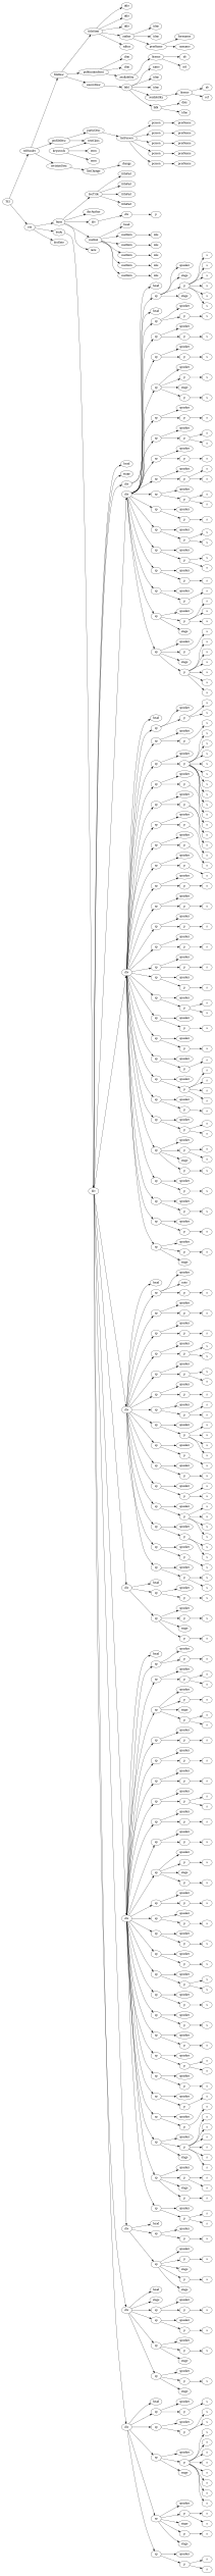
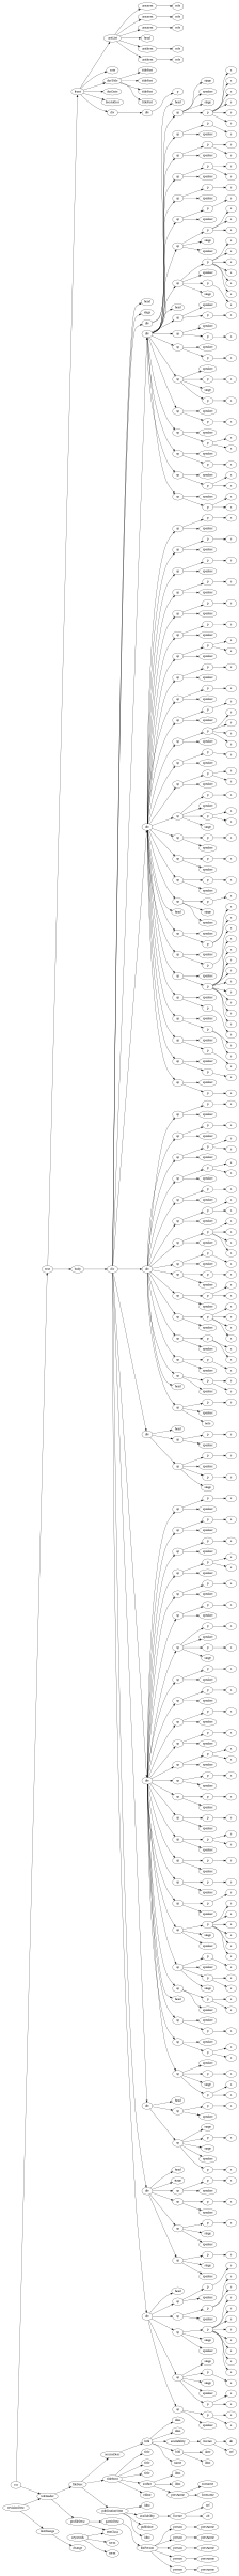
  digraph {
    fontname=Merriweather
    rankdir=LR
    node [fontname=Merriweather]
    edge [fontname=Merriweather]
    n1 [label=TEI]
    n2 [label=teiHeader]
    n3 [label=text]
    n4 [label=fileDesc]
    n5 [label=profileDesc]
    n6 [label=revisionDesc]
    n7 [label=front]
    n8 [label=body]
    n9 [label=titleStmt]
    n10 [label=publicationStmt]
    n11 [label=sourceDesc]
    n12 [label=particDesc]
    n13 [label=textClass]
    n14 [label=listChange]
    n15 [label=title]
    n16 [label=title]
    n17 [label=title]
    n18 [label=author]
    n19 [label=editor]
+   n20 [label=publisher]
    n21 [label=idno]
    n22 [label=idno]
    n23 [label=availability]
    n24 [label=bibl]
    n25 [label=idno]
    n26 [label=idno]
    n27 [label=persName]
    n28 [label=forename]
    n29 [label=surname]
    n30 [label=licence]
    n31 [label=ab]
    n32 [label=ref]
    n33 [label=name]
    n34 [label=idno]
    n35 [label=idno]
    n36 [label=availability]
    n37 [label=bibl]
    n38 [label=licence]
    n39 [label=date]
    n40 [label=idno]
    n41 [label=ab]
    n42 [label=ref]
    n43 [label=listPerson]
    n44 [label=person]
    n45 [label=person]
    n46 [label=person]
    n47 [label=person]
    n48 [label=person]
    n49 [label=persName]
    n50 [label=persName]
    n51 [label=persName]
    n52 [label=persName]
    n53 [label=persName]
    n54 [label=keywords]
    n55 [label=term]
    n56 [label=term]
    n57 [label=change]
    n58 [label=docTitle]
    n59 [label=docDate]
    n60 [label=docAuthor]
    n61 [label=div]
    n62 [label=castList]
    n63 [label=note]
    n64 [label=div]
    n65 [label=titlePart]
    n66 [label=titlePart]
    n67 [label=titlePart]
    n68 [label=titlePart]
    n69 [label=div]
    n70 [label=head]
    n71 [label=castItem]
    n72 [label=castItem]
    n73 [label=castItem]
    n74 [label=castItem]
    n75 [label=castItem]
    n76 [label=p]
    n77 [label=role]
    n78 [label=role]
    n79 [label=role]
    n80 [label=role]
    n81 [label=role]
    n82 [label=head]
    n83 [label=stage]
    n84 [label=div]
    n85 [label=div]
    n86 [label=div]
    n87 [label=div]
    n88 [label=div]
    n89 [label=div]
    n90 [label=div]
    n91 [label=div]
    n92 [label=div]
    n93 [label=head]
    n94 [label=sp]
    n95 [label=head]
    n96 [label=sp]
    n97 [label=sp]
    n98 [label=sp]
    n99 [label=sp]
    n100 [label=sp]
    n101 [label=sp]
    n102 [label=sp]
    n103 [label=sp]
    n104 [label=sp]
    n105 [label=sp]
    n106 [label=sp]
    n107 [label=sp]
    n108 [label=sp]
    n109 [label=sp]
    n110 [label=sp]
    n111 [label=sp]
    n112 [label=head]
    n113 [label=sp]
    n114 [label=sp]
    n115 [label=sp]
    n116 [label=sp]
    n117 [label=sp]
    n118 [label=sp]
    n119 [label=sp]
    n120 [label=sp]
    n121 [label=sp]
    n122 [label=sp]
    n123 [label=sp]
    n124 [label=sp]
    n125 [label=sp]
    n126 [label=sp]
    n127 [label=sp]
    n128 [label=sp]
    n129 [label=sp]
    n130 [label=sp]
    n131 [label=sp]
    n132 [label=sp]
    n133 [label=sp]
    n134 [label=sp]
    n135 [label=sp]
    n136 [label=sp]
    n137 [label=sp]
    n138 [label=sp]
    n139 [label=head]
    n140 [label=sp]
    n141 [label=sp]
    n142 [label=sp]
    n143 [label=sp]
    n144 [label=sp]
    n145 [label=sp]
    n146 [label=sp]
    n147 [label=sp]
    n148 [label=sp]
    n149 [label=sp]
    n150 [label=sp]
    n151 [label=sp]
    n152 [label=sp]
    n153 [label=sp]
    n154 [label=sp]
    n155 [label=head]
    n156 [label=sp]
    n157 [label=sp]
    n158 [label=head]
    n159 [label=sp]
    n160 [label=sp]
    n161 [label=sp]
    n162 [label=sp]
    n163 [label=sp]
    n164 [label=sp]
    n165 [label=sp]
    n166 [label=sp]
    n167 [label=sp]
    n168 [label=sp]
    n169 [label=sp]
    n170 [label=sp]
    n171 [label=sp]
    n172 [label=sp]
    n173 [label=sp]
    n174 [label=sp]
    n175 [label=sp]
    n176 [label=sp]
    n177 [label=sp]
    n178 [label=sp]
    n179 [label=sp]
    n180 [label=sp]
    n181 [label=sp]
    n182 [label=sp]
    n183 [label=sp]
    n184 [label=head]
    n185 [label=sp]
    n186 [label=sp]
    n187 [label=head]
    n188 [label=stage]
    n189 [label=sp]
    n190 [label=sp]
    n191 [label=sp]
    n192 [label=sp]
    n193 [label=head]
    n194 [label=sp]
    n195 [label=sp]
    n196 [label=sp]
    n197 [label=sp]
    n198 [label=sp]
    n199 [label=speaker]
    n200 [label=stage]
    n201 [label=p]
    n202 [label=stage]
    n203 [label=s]
    n204 [label=s]
    n205 [label=s]
    n206 [label=s]
    n207 [label=s]
    n208 [label=s]
    n209 [label=speaker]
    n210 [label=p]
    n211 [label=speaker]
    n212 [label=p]
    n213 [label=speaker]
    n214 [label=p]
    n215 [label=speaker]
    n216 [label=p]
    n217 [label=stage]
    n218 [label=p]
    n219 [label=speaker]
    n220 [label=p]
    n221 [label=speaker]
    n222 [label=p]
    n223 [label=speaker]
    n224 [label=p]
    n225 [label=speaker]
    n226 [label=p]
    n227 [label=speaker]
    n228 [label=p]
    n229 [label=speaker]
    n230 [label=p]
    n231 [label=speaker]
    n232 [label=p]
    n233 [label=speaker]
    n234 [label=p]
    n235 [label=speaker]
    n236 [label=p]
    n237 [label=speaker]
    n238 [label=p]
    n239 [label=speaker]
    n240 [label=p]
    n241 [label=stage]
    n242 [label=speaker]
    n243 [label=p]
    n244 [label=stage]
    n245 [label=p]
    n246 [label=s]
    n247 [label=s]
    n248 [label=s]
    n249 [label=s]
    n250 [label=s]
    n251 [label=s]
    n252 [label=s]
    n253 [label=s]
    n254 [label=s]
    n255 [label=s]
    n256 [label=s]
    n257 [label=s]
    n258 [label=s]
    n259 [label=s]
    n260 [label=s]
    n261 [label=s]
    n262 [label=s]
    n263 [label=s]
    n264 [label=s]
    n265 [label=s]
    n266 [label=s]
    n267 [label=s]
    n268 [label=s]
    n269 [label=s]
    n270 [label=s]
    n271 [label=s]
    n272 [label=s]
    n273 [label=s]
    n274 [label=s]
    n275 [label=s]
    n276 [label=speaker]
    n277 [label=p]
    n278 [label=speaker]
    n279 [label=p]
    n280 [label=speaker]
    n281 [label=p]
    n282 [label=speaker]
    n283 [label=p]
    n284 [label=speaker]
    n285 [label=p]
    n286 [label=speaker]
    n287 [label=p]
    n288 [label=speaker]
    n289 [label=p]
    n290 [label=speaker]
    n291 [label=p]
    n292 [label=speaker]
    n293 [label=p]
    n294 [label=speaker]
    n295 [label=p]
    n296 [label=speaker]
    n297 [label=p]
    n298 [label=speaker]
    n299 [label=p]
    n300 [label=speaker]
    n301 [label=p]
    n302 [label=speaker]
    n303 [label=p]
    n304 [label=speaker]
    n305 [label=p]
    n306 [label=speaker]
    n307 [label=p]
    n308 [label=speaker]
    n309 [label=p]
    n310 [label=speaker]
    n311 [label=p]
    n312 [label=speaker]
    n313 [label=p]
    n314 [label=speaker]
    n315 [label=p]
    n316 [label=speaker]
    n317 [label=p]
    n318 [label=speaker]
    n319 [label=p]
    n320 [label=stage]
    n321 [label=p]
    n322 [label=speaker]
    n323 [label=p]
    n324 [label=speaker]
    n325 [label=p]
    n326 [label=speaker]
    n327 [label=p]
    n328 [label=speaker]
    n329 [label=p]
    n330 [label=stage]
    n331 [label=s]
    n332 [label=s]
    n333 [label=s]
    n334 [label=s]
    n335 [label=s]
    n336 [label=s]
    n337 [label=s]
    n338 [label=s]
    n339 [label=s]
    n340 [label=s]
    n341 [label=s]
    n342 [label=s]
    n343 [label=s]
    n344 [label=s]
    n345 [label=s]
    n346 [label=s]
    n347 [label=s]
    n348 [label=s]
    n349 [label=s]
    n350 [label=s]
    n351 [label=s]
    n352 [label=s]
    n353 [label=s]
    n354 [label=s]
    n355 [label=s]
    n356 [label=s]
    n357 [label=s]
    n358 [label=s]
    n359 [label=s]
    n360 [label=s]
    n361 [label=s]
    n362 [label=s]
    n363 [label=s]
    n364 [label=s]
    n365 [label=s]
    n366 [label=s]
    n367 [label=s]
    n368 [label=s]
    n369 [label=s]
    n370 [label=s]
    n371 [label=s]
    n372 [label=s]
    n373 [label=s]
    n374 [label=speaker]
    n375 [label=note]
    n376 [label=p]
    n377 [label=speaker]
    n378 [label=p]
    n379 [label=speaker]
    n380 [label=p]
    n381 [label=speaker]
    n382 [label=p]
    n383 [label=speaker]
    n384 [label=p]
    n385 [label=speaker]
    n386 [label=p]
    n387 [label=speaker]
    n388 [label=p]
    n389 [label=speaker]
    n390 [label=p]
    n391 [label=speaker]
    n392 [label=p]
    n393 [label=speaker]
    n394 [label=p]
    n395 [label=speaker]
    n396 [label=p]
    n397 [label=speaker]
    n398 [label=p]
    n399 [label=speaker]
    n400 [label=p]
    n401 [label=speaker]
    n402 [label=p]
    n403 [label=speaker]
    n404 [label=p]
    n405 [label=s]
    n406 [label=s]
    n407 [label=s]
    n408 [label=s]
    n409 [label=s]
    n410 [label=s]
    n411 [label=s]
    n412 [label=s]
    n413 [label=s]
    n414 [label=s]
    n415 [label=s]
    n416 [label=s]
    n417 [label=s]
    n418 [label=s]
    n419 [label=s]
    n420 [label=s]
    n421 [label=s]
    n422 [label=s]
    n423 [label=s]
    n424 [label=s]
    n425 [label=s]
    n426 [label=s]
    n427 [label=s]
    n428 [label=s]
    n429 [label=s]
    n430 [label=s]
    n431 [label=s]
    n432 [label=speaker]
    n433 [label=p]
    n434 [label=speaker]
    n435 [label=p]
    n436 [label=stage]
    n437 [label=p]
    n438 [label=s]
    n439 [label=s]
    n440 [label=s]
    n441 [label=speaker]
    n442 [label=p]
    n443 [label=speaker]
    n444 [label=p]
    n445 [label=speaker]
    n446 [label=p]
    n447 [label=stage]
    n448 [label=p]
    n449 [label=speaker]
    n450 [label=p]
    n451 [label=speaker]
    n452 [label=p]
    n453 [label=speaker]
    n454 [label=p]
    n455 [label=speaker]
    n456 [label=p]
    n457 [label=speaker]
    n458 [label=p]
    n459 [label=speaker]
    n460 [label=p]
    n461 [label=speaker]
    n462 [label=p]
    n463 [label=stage]
    n464 [label=p]
    n465 [label=speaker]
    n466 [label=p]
    n467 [label=speaker]
    n468 [label=p]
    n469 [label=speaker]
    n470 [label=p]
    n471 [label=speaker]
    n472 [label=p]
    n473 [label=speaker]
    n474 [label=p]
    n475 [label=speaker]
    n476 [label=p]
    n477 [label=speaker]
    n478 [label=p]
    n479 [label=speaker]
    n480 [label=p]
    n481 [label=speaker]
    n482 [label=p]
    n483 [label=speaker]
    n484 [label=p]
    n485 [label=speaker]
    n486 [label=p]
    n487 [label=speaker]
    n488 [label=p]
    n489 [label=speaker]
    n490 [label=p]
    n491 [label=stage]
    n492 [label=speaker]
    n493 [label=p]
    n494 [label=stage]
    n495 [label=p]
    n496 [label=speaker]
    n497 [label=p]
    n498 [label=s]
    n499 [label=s]
    n500 [label=s]
    n501 [label=s]
    n502 [label=s]
    n503 [label=s]
    n504 [label=s]
    n505 [label=s]
    n506 [label=s]
    n507 [label=s]
    n508 [label=s]
    n509 [label=s]
    n510 [label=s]
    n511 [label=s]
    n512 [label=s]
    n513 [label=s]
    n514 [label=s]
    n515 [label=s]
    n516 [label=s]
    n517 [label=s]
    n518 [label=s]
    n519 [label=s]
    n520 [label=s]
    n521 [label=s]
    n522 [label=s]
    n523 [label=s]
    n524 [label=s]
    n525 [label=s]
    n526 [label=s]
    n527 [label=s]
    n528 [label=s]
    n529 [label=s]
    n530 [label=s]
    n531 [label=s]
    n532 [label=s]
    n533 [label=s]
    n534 [label=s]
    n535 [label=s]
    n536 [label=s]
    n537 [label=s]
    n538 [label=speaker]
    n539 [label=p]
    n540 [label=speaker]
    n541 [label=p]
    n542 [label=stage]
    n543 [label=p]
    n544 [label=stage]
    n545 [label=s]
    n546 [label=s]
    n547 [label=s]
    n548 [label=speaker]
    n549 [label=p]
    n550 [label=speaker]
    n551 [label=p]
    n552 [label=speaker]
    n553 [label=p]
    n554 [label=stage]
    n555 [label=speaker]
    n556 [label=p]
    n557 [label=stage]
    n558 [label=s]
    n559 [label=s]
    n560 [label=s]
    n561 [label=s]
    n562 [label=speaker]
    n563 [label=p]
    n564 [label=speaker]
    n565 [label=p]
    n566 [label=speaker]
    n567 [label=p]
    n568 [label=stage]
    n569 [label=speaker]
    n570 [label=p]
    n571 [label=stage]
    n572 [label=p]
    n573 [label=stage]
    n574 [label=speaker]
    n575 [label=p]
    n576 [label=s]
    n577 [label=s]
    n578 [label=s]
    n579 [label=s]
    n580 [label=s]
    n581 [label=s]
    n582 [label=s]
    n583 [label=s]
    n584 [label=s]
    n585 [label=s]
    n586 [label=s]
    n587 [label=s]
    n588 [label=s]
    n589 [label=s]
    n590 [label=s]
    n591 [label=s]
    n1 -> n2
    n1 -> n3
    n2 -> n4
    n2 -> n5
-   n2 -> n6
+   n6 -> n2
    n3 -> n7
    n3 -> n8
    n4 -> n9
    n4 -> n10
    n4 -> n11
    n5 -> n12
    n5 -> n13
    n6 -> n14
    n7 -> n58
-   n3 -> n59
+   n7 -> n59
    n7 -> n60
    n7 -> n61
    n7 -> n62
    n7 -> n63
    n8 -> n64
    n9 -> n15
    n9 -> n16
    n9 -> n17
    n9 -> n18
    n9 -> n19
+   n10 -> n20
    n10 -> n21
    n10 -> n22
    n10 -> n23
    n11 -> n24
    n12 -> n43
    n14 -> n57
    n18 -> n25
    n18 -> n26
    n18 -> n27
    n23 -> n30
    n24 -> n33
    n24 -> n34
    n24 -> n35
    n24 -> n36
    n24 -> n37
    n27 -> n28
    n27 -> n29
    n30 -> n31
    n30 -> n32
    n36 -> n38
    n37 -> n39
    n37 -> n40
    n38 -> n41
    n38 -> n42
    n43 -> n44
    n43 -> n45
    n43 -> n46
    n43 -> n47
    n43 -> n48
    n44 -> n49
    n45 -> n50
    n46 -> n51
    n47 -> n52
    n48 -> n53
    n54 -> n13
    n54 -> n55
    n54 -> n56
    n58 -> n65
    n58 -> n66
    n58 -> n67
    n58 -> n68
    n61 -> n69
    n62 -> n70
    n62 -> n71
    n62 -> n72
    n62 -> n73
    n62 -> n74
    n62 -> n75
    n64 -> n82
    n64 -> n83
    n64 -> n84
    n64 -> n85
    n64 -> n86
    n64 -> n87
    n64 -> n88
    n64 -> n89
    n64 -> n90
    n64 -> n91
    n64 -> n92
    n69 -> n76
    n71 -> n77
    n72 -> n78
    n73 -> n79
    n74 -> n80
    n75 -> n81
    n84 -> n93
    n84 -> n94
    n85 -> n95
    n85 -> n96
    n85 -> n97
    n85 -> n98
    n85 -> n99
    n85 -> n100
    n85 -> n101
    n85 -> n102
    n85 -> n103
    n85 -> n104
    n85 -> n105
    n85 -> n106
    n85 -> n107
    n85 -> n108
    n85 -> n109
    n85 -> n110
    n85 -> n111
    n86 -> n112
    n86 -> n113
    n86 -> n114
    n86 -> n115
    n86 -> n116
    n86 -> n117
    n86 -> n118
    n86 -> n119
    n86 -> n120
    n86 -> n121
    n86 -> n122
    n86 -> n123
    n86 -> n124
    n86 -> n125
    n86 -> n126
    n86 -> n127
    n86 -> n128
    n86 -> n129
    n86 -> n130
    n86 -> n131
    n86 -> n132
    n86 -> n133
    n86 -> n134
    n86 -> n135
    n86 -> n136
    n86 -> n137
    n86 -> n138
    n87 -> n139
    n87 -> n140
    n87 -> n141
    n87 -> n142
    n87 -> n143
    n87 -> n144
    n87 -> n145
    n87 -> n146
    n87 -> n147
    n87 -> n148
    n87 -> n149
    n87 -> n150
    n87 -> n151
    n87 -> n152
    n87 -> n153
    n87 -> n154
    n88 -> n155
    n88 -> n156
    n88 -> n157
    n89 -> n158
    n89 -> n159
    n89 -> n160
    n89 -> n161
    n89 -> n162
    n89 -> n163
    n89 -> n164
    n89 -> n165
    n89 -> n166
    n89 -> n167
    n89 -> n168
    n89 -> n169
    n89 -> n170
    n89 -> n171
    n89 -> n172
    n89 -> n173
    n89 -> n174
    n89 -> n175
    n89 -> n176
    n89 -> n177
    n89 -> n178
    n89 -> n179
    n89 -> n180
    n89 -> n181
    n89 -> n182
    n89 -> n183
    n90 -> n184
    n90 -> n185
    n90 -> n186
    n91 -> n187
    n91 -> n188
    n91 -> n189
    n91 -> n190
    n91 -> n191
    n91 -> n192
    n92 -> n193
    n92 -> n194
    n92 -> n195
    n92 -> n196
    n92 -> n197
    n92 -> n198
    n94 -> n199
    n94 -> n200
    n94 -> n201
    n94 -> n202
    n96 -> n209
    n96 -> n210
    n97 -> n211
    n97 -> n212
    n98 -> n213
    n98 -> n214
    n99 -> n215
    n99 -> n216
    n99 -> n217
    n99 -> n218
    n100 -> n219
    n100 -> n220
    n101 -> n221
    n101 -> n222
    n102 -> n223
    n102 -> n224
    n103 -> n225
    n103 -> n226
    n104 -> n227
    n104 -> n228
    n105 -> n229
    n105 -> n230
    n106 -> n231
    n106 -> n232
    n107 -> n233
    n107 -> n234
    n108 -> n235
    n108 -> n236
    n109 -> n237
    n109 -> n238
    n110 -> n239
    n110 -> n240
    n110 -> n241
    n111 -> n242
    n111 -> n243
    n111 -> n244
    n111 -> n245
    n113 -> n276
    n113 -> n277
    n114 -> n278
    n114 -> n279
    n115 -> n280
    n115 -> n281
    n116 -> n282
    n116 -> n283
    n117 -> n284
    n117 -> n285
    n118 -> n286
    n118 -> n287
    n119 -> n288
    n119 -> n289
    n120 -> n290
    n120 -> n291
    n121 -> n292
    n121 -> n293
    n122 -> n294
    n122 -> n295
    n123 -> n296
    n123 -> n297
    n124 -> n298
    n124 -> n299
    n125 -> n300
    n125 -> n301
    n126 -> n302
    n126 -> n303
    n127 -> n304
    n127 -> n305
    n128 -> n306
    n128 -> n307
    n129 -> n308
    n129 -> n309
    n130 -> n310
    n130 -> n311
    n131 -> n312
    n131 -> n313
    n132 -> n314
    n132 -> n315
    n133 -> n316
    n133 -> n317
    n134 -> n318
    n134 -> n319
    n134 -> n320
    n134 -> n321
    n135 -> n322
    n135 -> n323
    n136 -> n324
    n136 -> n325
    n137 -> n326
    n137 -> n327
    n138 -> n328
    n138 -> n329
    n138 -> n330
    n140 -> n374
    n140 -> n375
    n140 -> n376
    n141 -> n377
    n141 -> n378
    n142 -> n379
    n142 -> n380
    n143 -> n381
    n143 -> n382
    n144 -> n383
    n144 -> n384
    n145 -> n385
    n145 -> n386
    n146 -> n387
    n146 -> n388
    n147 -> n389
    n147 -> n390
    n148 -> n391
    n148 -> n392
    n149 -> n393
    n149 -> n394
    n150 -> n395
    n150 -> n396
    n151 -> n397
    n151 -> n398
    n152 -> n399
    n152 -> n400
    n153 -> n401
    n153 -> n402
    n154 -> n403
    n154 -> n404
    n156 -> n432
    n156 -> n433
    n157 -> n434
    n157 -> n435
    n157 -> n436
    n157 -> n437
    n159 -> n441
    n159 -> n442
    n160 -> n443
    n160 -> n444
    n161 -> n445
    n161 -> n446
    n161 -> n447
    n161 -> n448
    n162 -> n449
    n162 -> n450
    n163 -> n451
    n163 -> n452
    n164 -> n453
    n164 -> n454
    n165 -> n455
    n165 -> n456
    n166 -> n457
    n166 -> n458
    n167 -> n459
    n167 -> n460
    n168 -> n461
    n168 -> n462
    n168 -> n463
    n168 -> n464
    n169 -> n465
    n169 -> n466
    n170 -> n467
    n170 -> n468
    n171 -> n469
    n171 -> n470
    n172 -> n471
    n172 -> n472
    n173 -> n473
    n173 -> n474
    n174 -> n475
    n174 -> n476
    n175 -> n477
    n175 -> n478
    n176 -> n479
    n176 -> n480
    n177 -> n481
    n177 -> n482
    n178 -> n483
    n178 -> n484
    n179 -> n485
    n179 -> n486
    n180 -> n487
    n180 -> n488
    n181 -> n489
    n181 -> n490
    n181 -> n491
    n182 -> n492
    n182 -> n493
    n182 -> n494
    n182 -> n495
    n183 -> n496
    n183 -> n497
    n185 -> n538
    n185 -> n539
    n186 -> n540
    n186 -> n541
    n186 -> n542
    n186 -> n543
    n186 -> n544
    n189 -> n548
    n189 -> n549
    n190 -> n550
    n190 -> n551
    n191 -> n552
    n191 -> n553
    n191 -> n554
    n192 -> n555
    n192 -> n556
    n192 -> n557
    n194 -> n562
    n194 -> n563
    n195 -> n564
    n195 -> n565
    n196 -> n566
    n196 -> n567
    n196 -> n568
    n197 -> n569
    n197 -> n570
    n197 -> n571
    n197 -> n572
    n197 -> n573
    n198 -> n574
    n198 -> n575
    n201 -> n203
    n201 -> n204
    n201 -> n205
    n201 -> n206
    n201 -> n207
    n201 -> n208
    n210 -> n246
    n212 -> n247
    n214 -> n248
    n216 -> n249
    n218 -> n250
    n220 -> n251
    n222 -> n252
    n222 -> n253
    n224 -> n254
    n226 -> n255
    n226 -> n256
    n228 -> n257
    n228 -> n258
    n230 -> n259
    n232 -> n260
    n232 -> n261
    n234 -> n262
    n234 -> n263
    n236 -> n264
    n238 -> n265
    n240 -> n266
    n240 -> n267
    n240 -> n268
    n243 -> n269
    n245 -> n270
    n245 -> n271
    n245 -> n272
    n245 -> n273
    n245 -> n274
    n245 -> n275
    n277 -> n331
    n277 -> n332
    n279 -> n333
    n281 -> n334
    n281 -> n335
    n281 -> n336
    n281 -> n337
    n281 -> n338
    n281 -> n339
    n281 -> n340
    n281 -> n341
    n281 -> n342
    n283 -> n343
    n285 -> n344
    n285 -> n345
    n287 -> n346
    n289 -> n347
    n291 -> n348
    n293 -> n349
    n295 -> n350
    n297 -> n351
    n299 -> n352
    n301 -> n353
    n303 -> n354
    n305 -> n355
    n305 -> n356
    n307 -> n357
    n309 -> n358
    n311 -> n359
    n313 -> n360
    n313 -> n361
    n313 -> n362
    n313 -> n363
    n315 -> n364
    n317 -> n365
    n317 -> n366
    n319 -> n367
    n319 -> n368
    n321 -> n369
    n323 -> n370
    n325 -> n371
    n327 -> n372
    n329 -> n373
    n376 -> n405
    n378 -> n406
    n380 -> n407
    n382 -> n408
    n382 -> n409
    n384 -> n410
    n384 -> n411
    n386 -> n412
    n388 -> n413
    n388 -> n414
    n390 -> n415
    n390 -> n416
    n390 -> n417
    n390 -> n418
    n392 -> n419
    n394 -> n420
    n396 -> n421
    n396 -> n422
    n398 -> n423
    n398 -> n424
    n398 -> n425
    n398 -> n426
    n400 -> n427
    n400 -> n428
    n402 -> n429
    n404 -> n430
    n404 -> n431
    n433 -> n438
    n435 -> n439
    n437 -> n440
    n442 -> n498
    n444 -> n499
    n444 -> n500
    n446 -> n501
    n448 -> n502
    n448 -> n503
    n450 -> n504
    n452 -> n505
    n454 -> n506
    n456 -> n507
    n456 -> n508
    n458 -> n509
    n460 -> n510
    n462 -> n511
    n464 -> n512
    n466 -> n513
    n468 -> n514
    n470 -> n515
    n472 -> n516
    n474 -> n517
    n474 -> n518
    n476 -> n519
    n478 -> n520
    n480 -> n521
    n482 -> n522
    n482 -> n523
    n484 -> n524
    n486 -> n525
    n488 -> n526
    n490 -> n527
    n490 -> n528
    n490 -> n529
    n490 -> n530
    n490 -> n531
    n490 -> n532
    n493 -> n533
    n493 -> n534
    n495 -> n535
    n497 -> n536
    n497 -> n537
    n539 -> n545
    n541 -> n546
    n543 -> n547
    n549 -> n558
    n551 -> n559
    n553 -> n560
    n556 -> n561
    n563 -> n576
    n565 -> n577
    n565 -> n578
    n567 -> n579
    n567 -> n580
    n567 -> n581
    n567 -> n582
    n567 -> n583
    n567 -> n584
    n567 -> n585
    n567 -> n586
    n570 -> n587
    n570 -> n588
    n572 -> n589
    n575 -> n590
    n575 -> n591
  }
